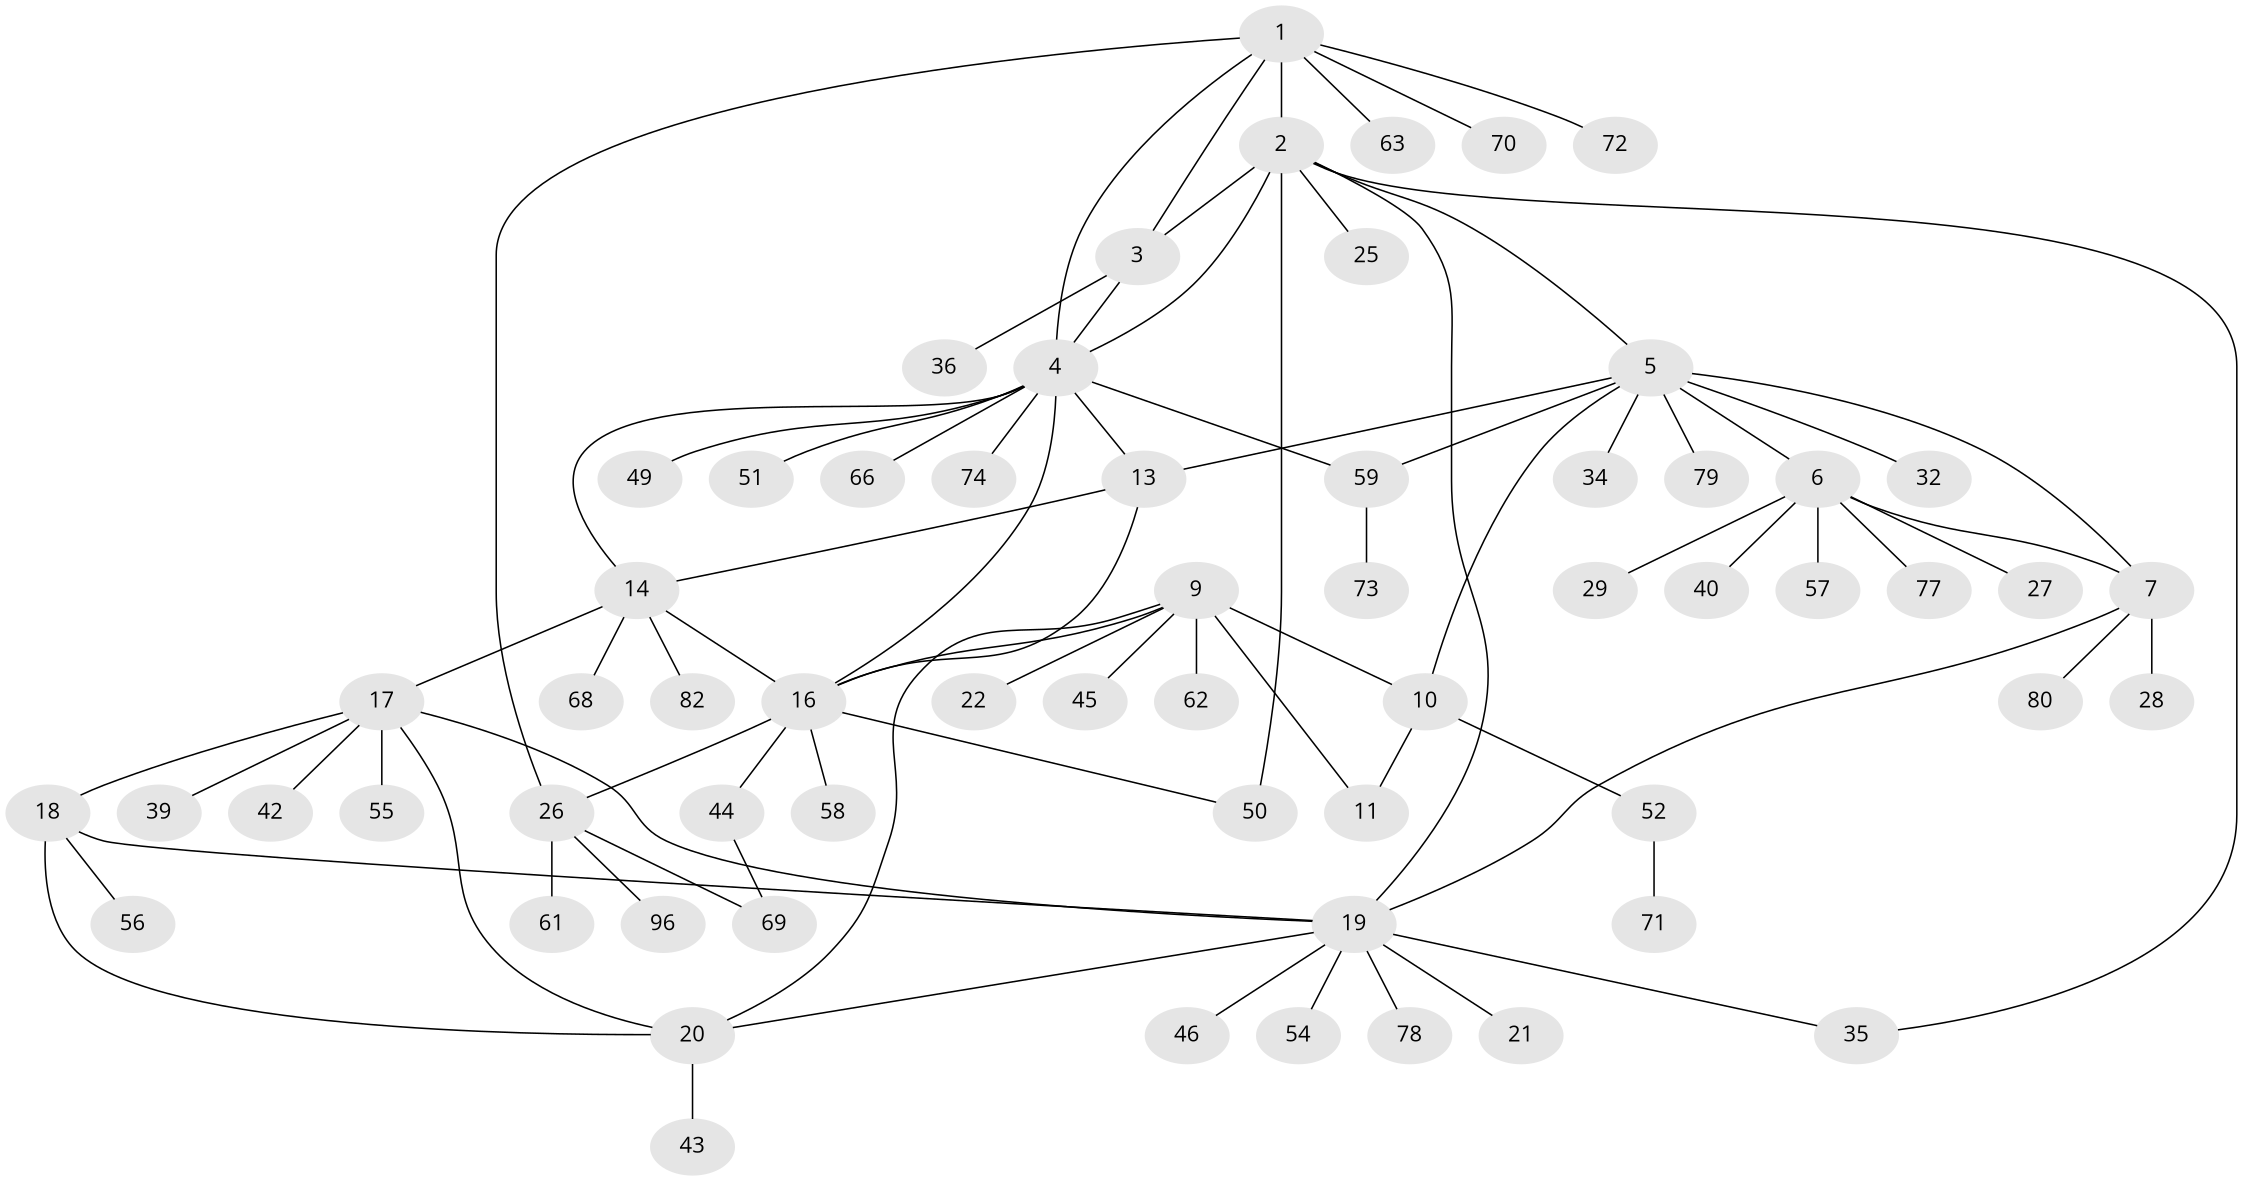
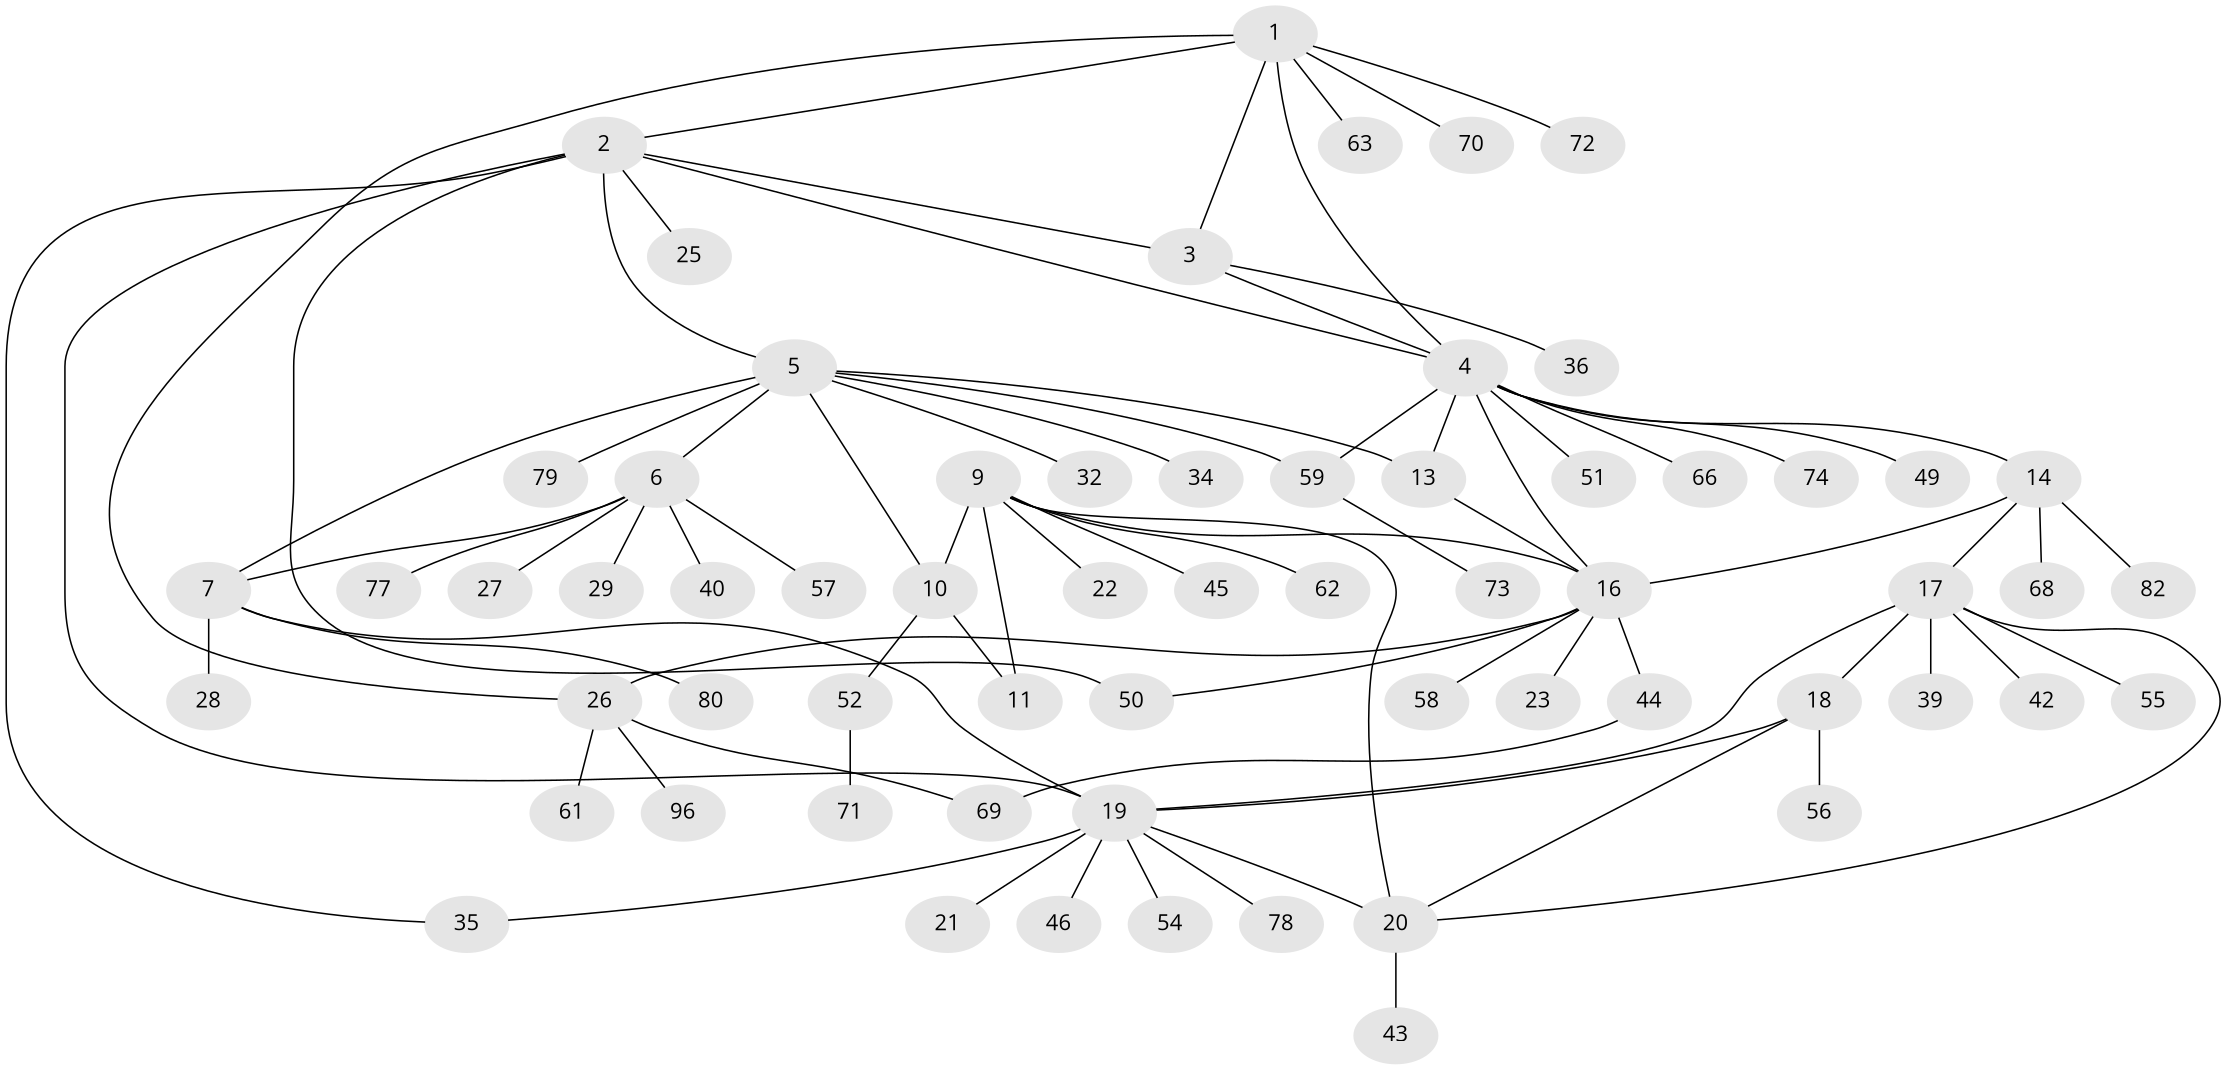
  graph {
    fontname="Open Sans"
    node [color=gray90 fontname="Open Sans" style=filled]
    edge [fontname="Open Sans"]
    1 [super="+31"]
    2 [super="+24"]
    3 [super="+38"]
    4 [super="+15"]
    26 [super="+47"]
    63
    70
    72
    5 [super="+75"]
    19 [super="+33"]
    25
    35
    50 [super="+53"]
    36
    13
    14 [super="+64"]
    16 [super="+60"]
    49
    51
    59
    66
    74
    61
    69
    n25 [label=96]
    6 [super="+8"]
    7
    10 [super="+41"]
    32
    34
    79
    9 [super="+12"]
    11 [super="+37"]
    20 [super="+48"]
    22
    45
    62
    21
    46
    54
    78
    17 [super="+65"]
    68
    82
+   23
    44 [super="+81"]
    58
    73
    27
    29
    40
    57
    77
    28
    80
    52 [super="+67"]
    43
    71 [super="+83"]
    18 [super="+30"]
    39
    42
    55
    56
    1 -- 2
    1 -- 3
    1 -- 4
    1 -- 26
    1 -- 63
    1 -- 70
    1 -- 72
    2 -- 3
    2 -- 4
    2 -- 5
    2 -- 19
    2 -- 25
    2 -- 35
    2 -- 50 [weight=2]
    3 -- 4
    3 -- 36
    4 -- 13
    4 -- 14
    4 -- 16
    4 -- 49
    4 -- 51
    4 -- 59
    4 -- 66
    4 -- 74
    26 -- 61
    26 -- 69
    26 -- n25
    5 -- 13
    5 -- 59
    5 -- 6 [weight=2]
    5 -- 7
    5 -- 10
    5 -- 32
    5 -- 34
    5 -- 79
    19 -- 35
    19 -- 20
    19 -- 21
    19 -- 46
    19 -- 54
    19 -- 78
-   13 -- 14
    13 -- 16
    14 -- 16
    14 -- 17
    14 -- 68
    14 -- 82
    16 -- 26
    16 -- 50
+   16 -- 23
    16 -- 44
    16 -- 58
    59 -- 73
    6 -- 7 [weight=2]
    6 -- 27
    6 -- 29
    6 -- 40
    6 -- 57
    6 -- 77
    7 -- 19
    7 -- 28
    7 -- 80
    10 -- 11
    10 -- 52
    9 -- 16
    9 -- 10 [weight=2]
    9 -- 11 [weight=2]
    9 -- 20
    9 -- 22
    9 -- 45
    9 -- 62
    20 -- 43
    17 -- 19
    17 -- 20
    17 -- 18
    17 -- 39
    17 -- 42
    17 -- 55
    44 -- 69
    52 -- 71
    18 -- 19
    18 -- 20
    18 -- 56
  }
